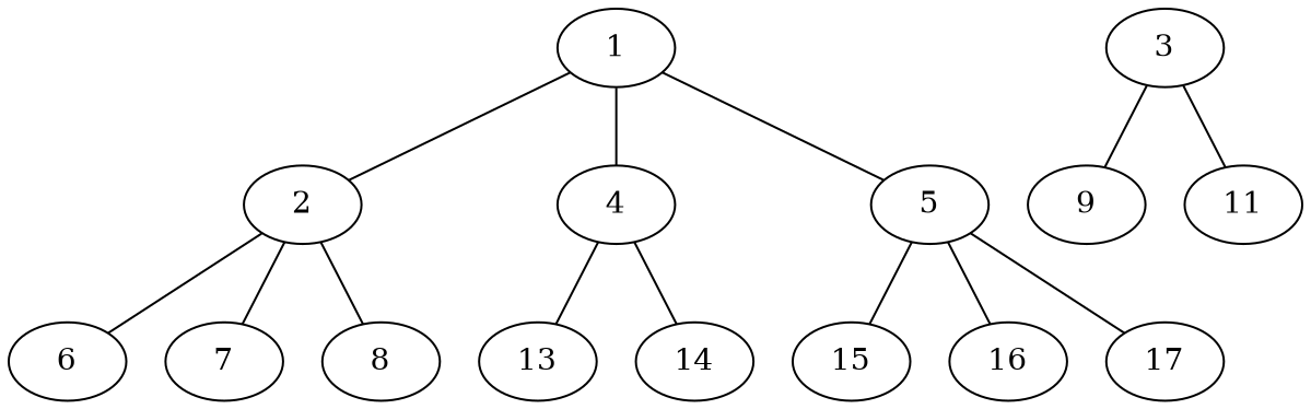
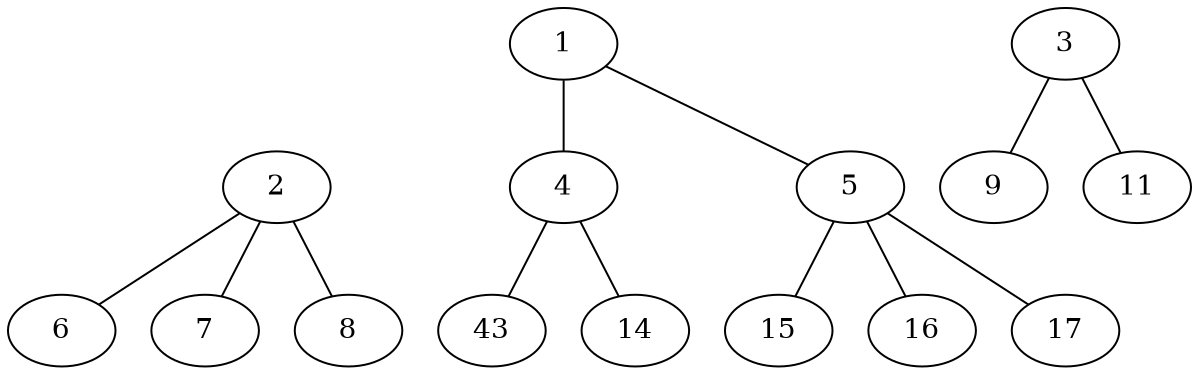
  graph {
    fontname="DejaVu Serif"
    node [chem=H fontname="DejaVu Serif"]
    edge [fontname="DejaVu Serif" valence=1]
    1 [chem=C]
    2 [chem=C]
    4 [chem=C]
    5 [chem=C]
    6 [chem=Br]
    7
    8
    3 [chem=C]
    9
    11
-   13
+   13 [label=43]
    14
    15
    16
    17
-   1 -- 2
    1 -- 4
    1 -- 5
    2 -- 6
    2 -- 7
    2 -- 8
    4 -- 13
    4 -- 14
    5 -- 15
    5 -- 16
    5 -- 17
    3 -- 9
    3 -- 11
  }
